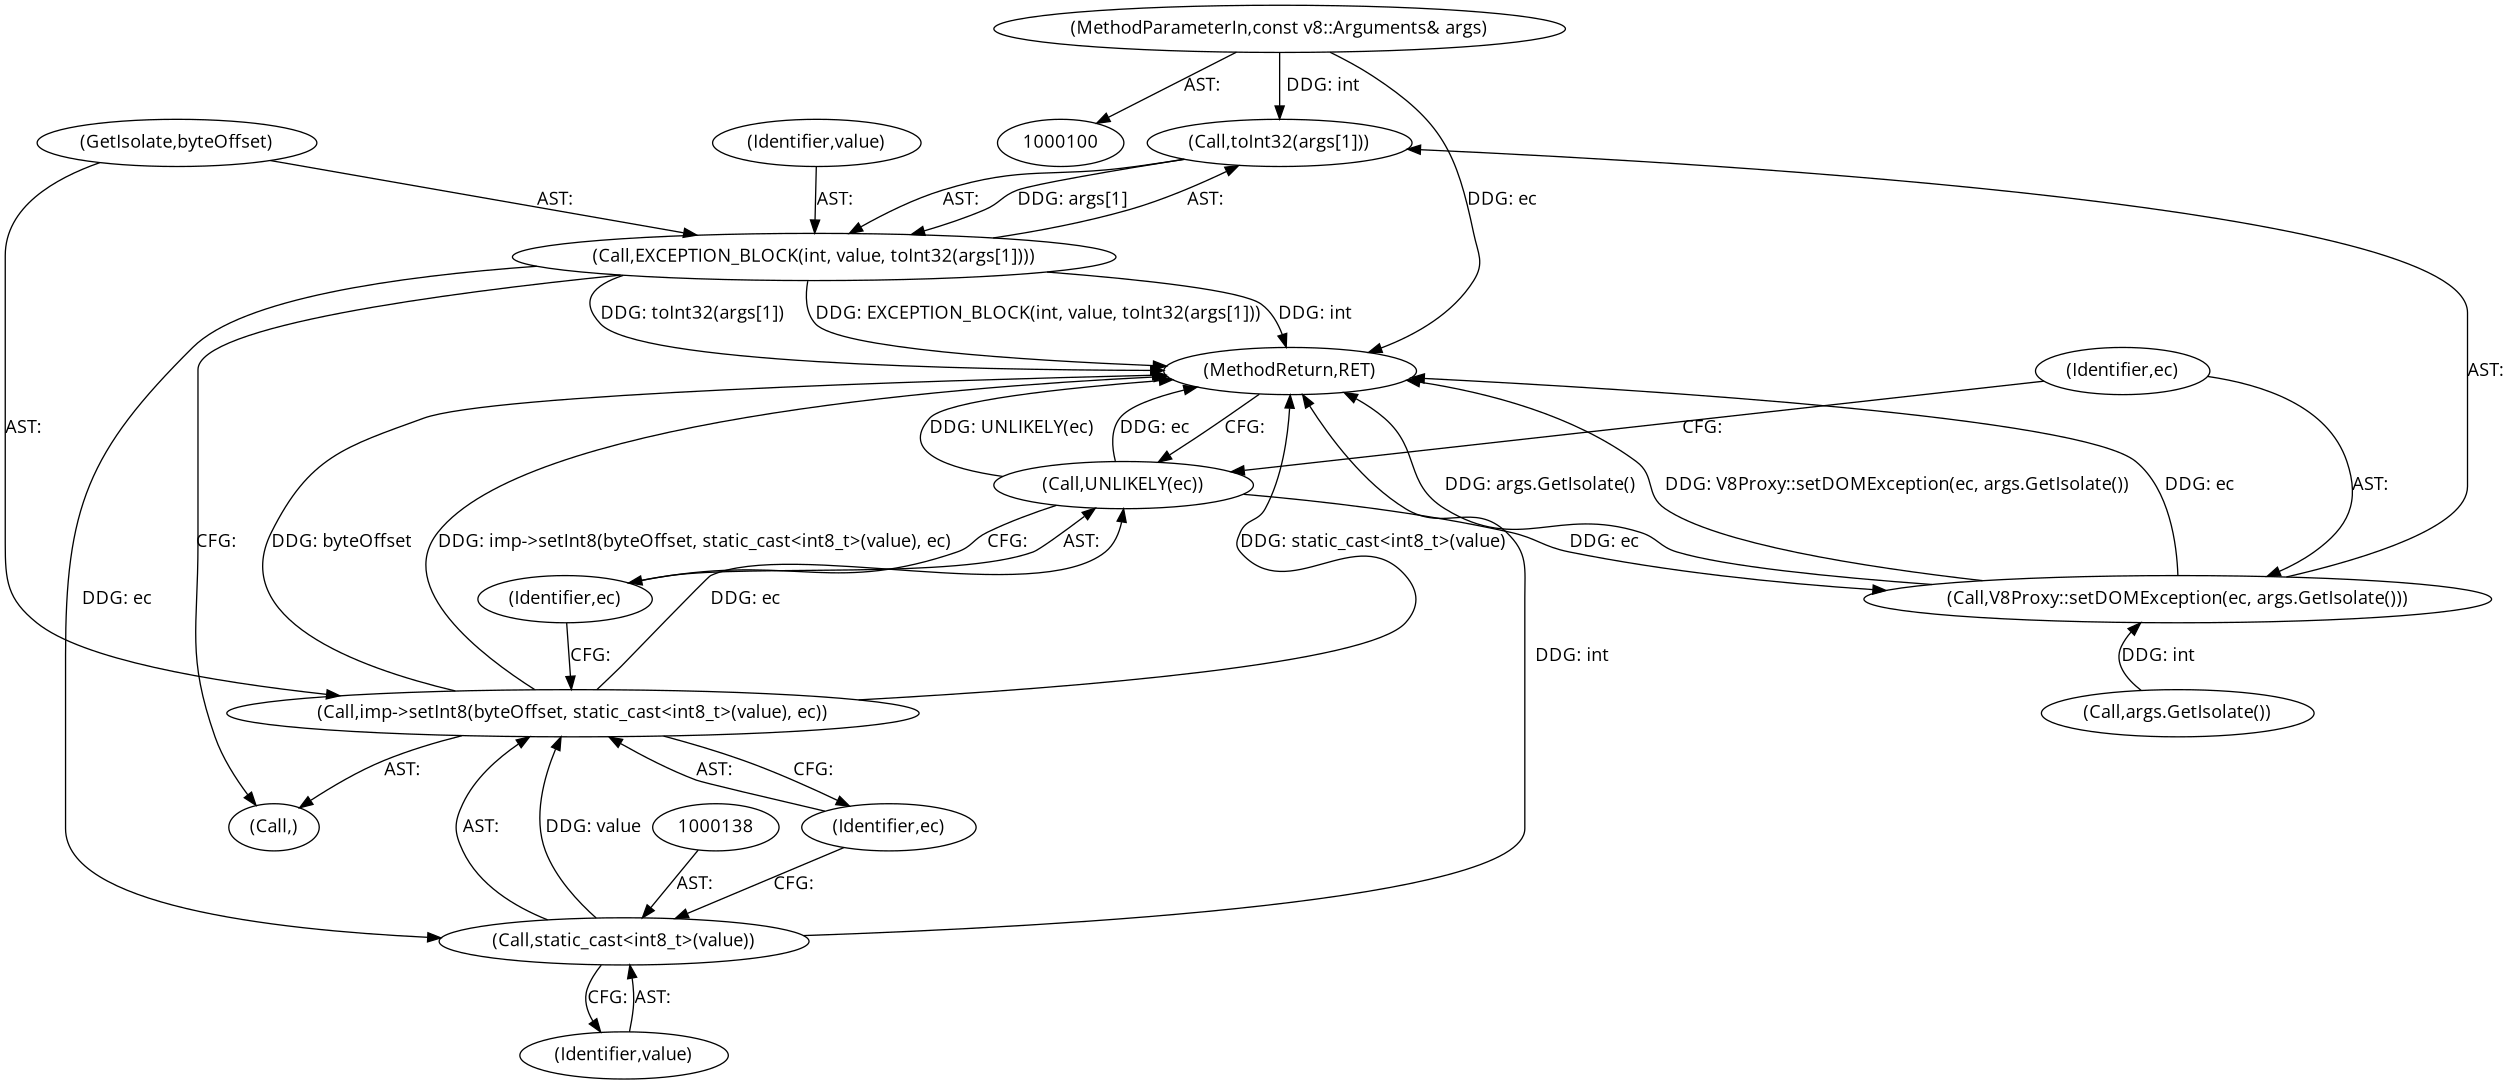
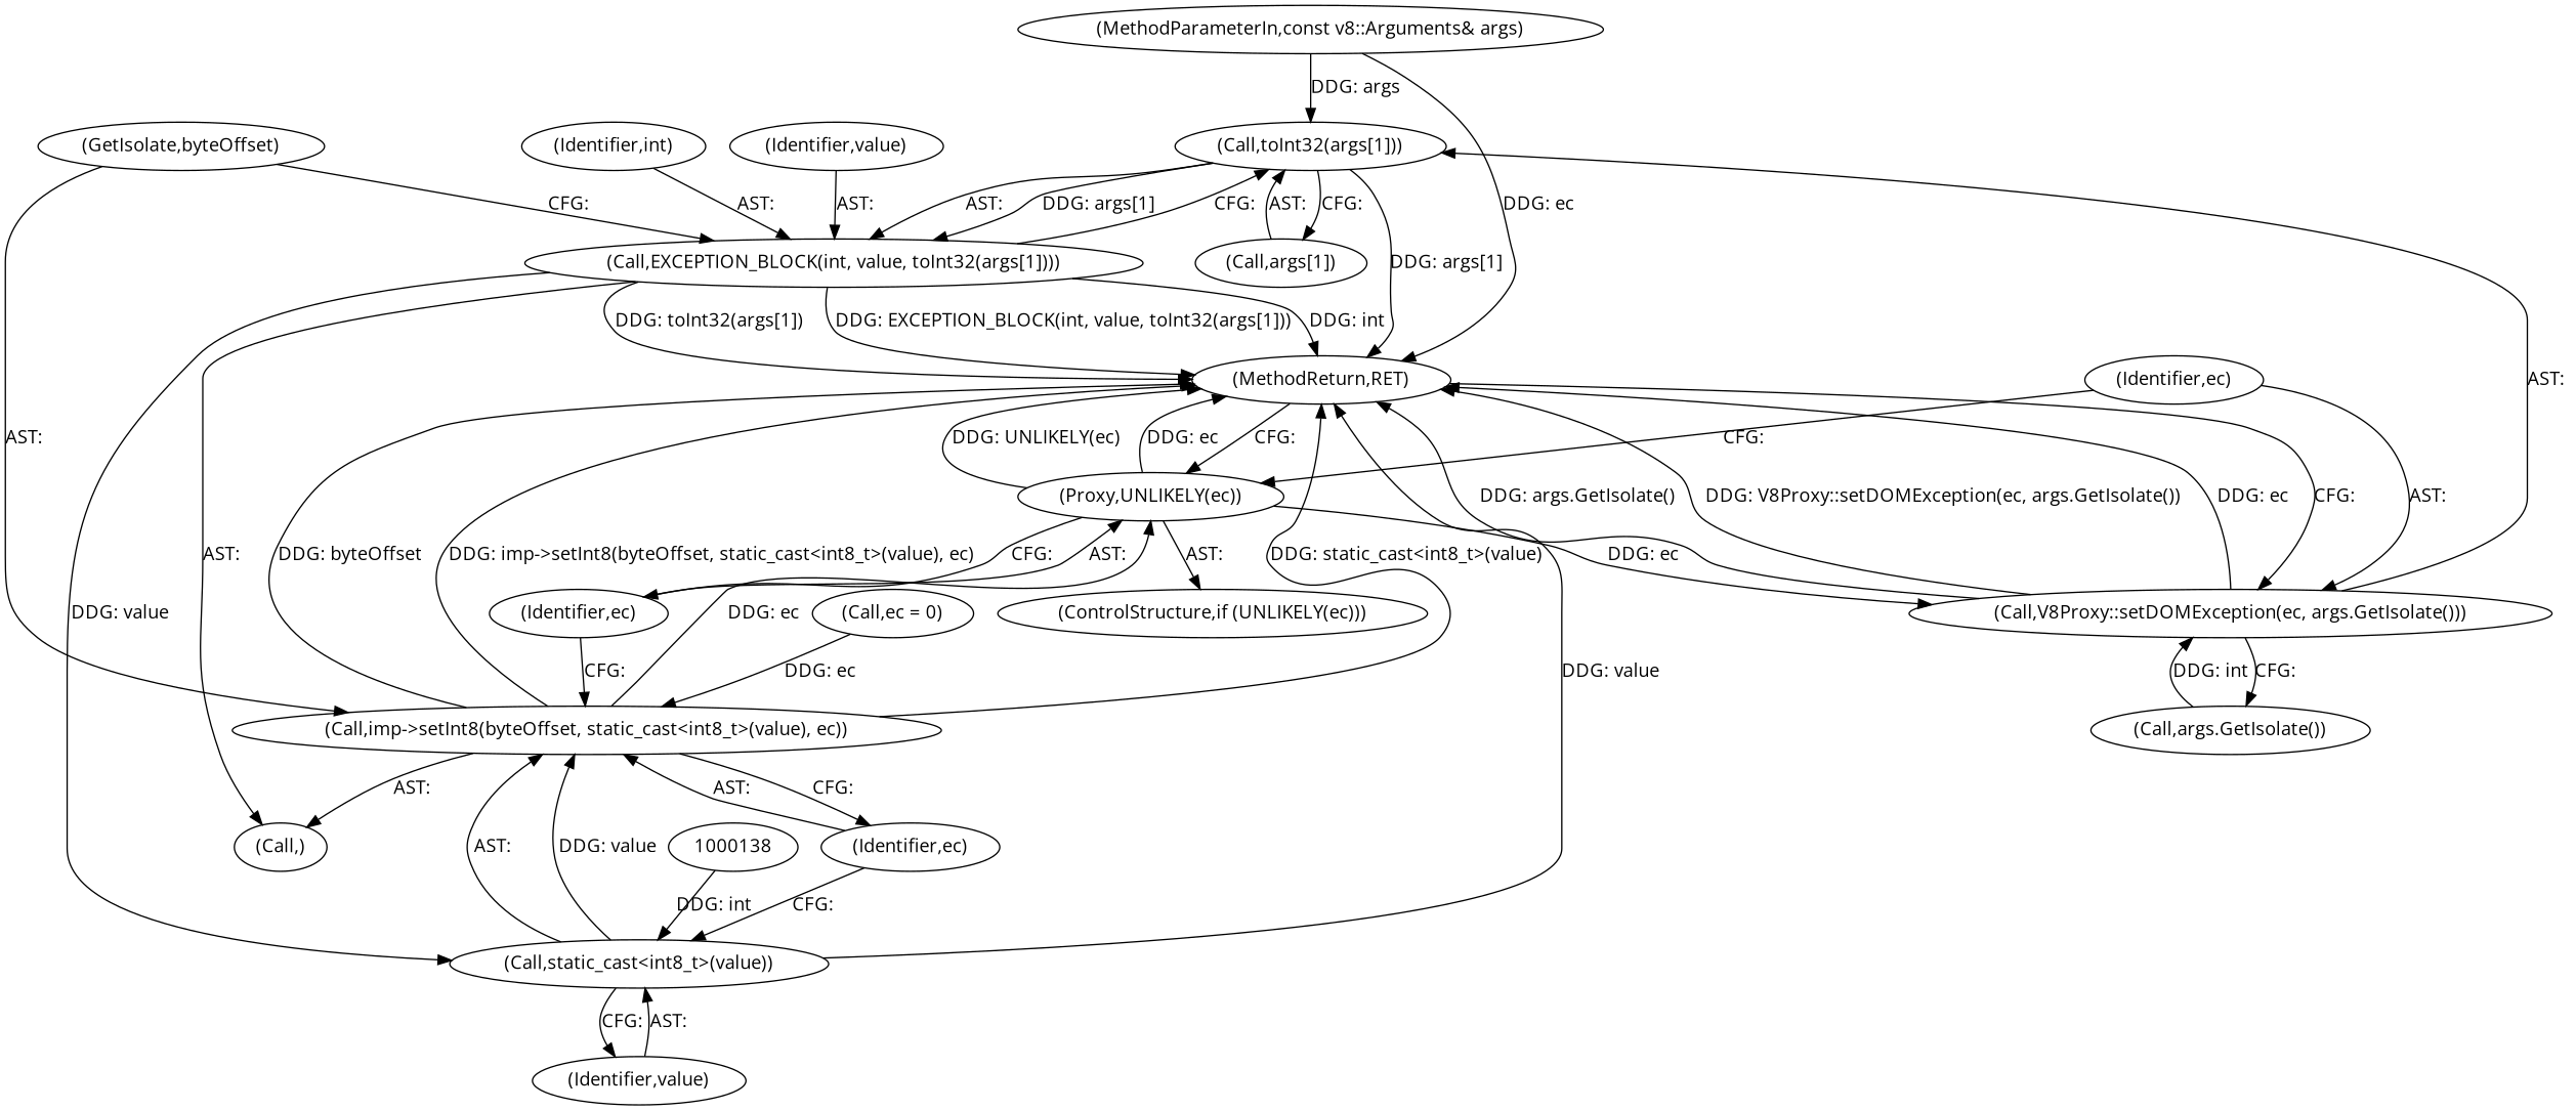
  digraph {
    fontname="Open Sans"
    node [fontname="Open Sans"]
    edge [fontname="Open Sans"]
    n1 [label="(Call,toInt32(args[1]))"]
    n2 [label="(Call,EXCEPTION_BLOCK(int, value, toInt32(args[1])))"]
+   n3 [label="(Call,args[1])"]
    n4 [label="(MethodReturn,RET)"]
    n5 [label="(Call,static_cast<int8_t>(value))"]
    n6 [label="(Call,)"]
-   n7 [label="(Call,UNLIKELY(ec))"]
+   n7 [label="(Proxy,UNLIKELY(ec))"]
    n8 [label="(Call,V8Proxy::setDOMException(ec, args.GetIsolate()))"]
    n9 [label="(MethodParameterIn,const v8::Arguments& args)"]
-   1000100
    n11 [label="(Call,imp->setInt8(byteOffset, static_cast<int8_t>(value), ec))"]
    n12 [label="(Identifier,value)"]
    n13 [label="(Identifier,ec)"]
    n14 [label="(Identifier,ec)"]
+   n15 [label="(ControlStructure,if (UNLIKELY(ec)))"]
    n16 [label="(Call,args.GetIsolate())"]
    n17 [label="(Identifier,value)"]
    n18 [label="(GetIsolate,byteOffset)"]
    n19 [label="(Identifier,ec)"]
+   n20 [label="(Call,ec = 0)"]
+   n21 [label="(Identifier,int)"]
    n22 [label=1000138]
    n1 -> n2 [label="AST: "]
    n1 -> n2 [label="DDG: args[1]"]
-   n2 -> n1 [label="AST: "]
+   n1 -> n3 [label="CFG: "]
+   n1 -> n4 [label="DDG: args[1]"]
+   n2 -> n1 [label="CFG: "]
    n2 -> n4 [label="DDG: toInt32(args[1])"]
    n2 -> n4 [label="DDG: EXCEPTION_BLOCK(int, value, toInt32(args[1]))"]
    n2 -> n4 [label="DDG: int"]
-   n2 -> n5 [label="DDG: ec"]
-   n2 -> n6 [label="CFG: "]
+   n2 -> n5 [label="DDG: value"]
+   n2 -> n6 [label="AST: "]
+   n3 -> n1 [label="AST: "]
    n4 -> n7 [label="CFG: "]
-   n5 -> n4 [label="DDG: int"]
+   n4 -> n8 [label="CFG: "]
+   n5 -> n4 [label="DDG: value"]
    n5 -> n11 [label="AST: "]
    n5 -> n11 [label="DDG: value"]
    n5 -> n12 [label="CFG: "]
    n7 -> n4 [label="DDG: UNLIKELY(ec)"]
    n7 -> n4 [label="DDG: ec"]
    n7 -> n8 [label="DDG: ec"]
    n7 -> n14 [label="CFG: "]
+   n7 -> n15 [label="AST: "]
    n8 -> n1 [label="AST: "]
    n8 -> n4 [label="DDG: args.GetIsolate()"]
    n8 -> n4 [label="DDG: ec"]
    n8 -> n4 [label="DDG: V8Proxy::setDOMException(ec, args.GetIsolate())"]
-   n9 -> n1 [label="DDG: int"]
+   n8 -> n16 [label="CFG: "]
+   n9 -> n1 [label="DDG: args"]
    n9 -> n4 [label="DDG: ec"]
-   n9 -> 1000100 [label="AST: "]
    n11 -> n4 [label="DDG: static_cast<int8_t>(value)"]
    n11 -> n4 [label="DDG: byteOffset"]
    n11 -> n4 [label="DDG: imp->setInt8(byteOffset, static_cast<int8_t>(value), ec)"]
    n11 -> n6 [label="AST: "]
    n11 -> n7 [label="DDG: ec"]
    n11 -> n13 [label="CFG: "]
    n12 -> n5 [label="AST: "]
    n13 -> n5 [label="CFG: "]
    n13 -> n11 [label="AST: "]
    n14 -> n7 [label="AST: "]
    n14 -> n11 [label="CFG: "]
    n16 -> n8 [label="DDG: int"]
    n17 -> n2 [label="AST: "]
-   n18 -> n2 [label="AST: "]
+   n18 -> n2 [label="CFG: "]
    n18 -> n11 [label="AST: "]
    n19 -> n7 [label="CFG: "]
    n19 -> n8 [label="AST: "]
-   n22 -> n5 [label="AST: "]
+   n20 -> n11 [label="DDG: ec"]
+   n21 -> n2 [label="AST: "]
+   n22 -> n5 [label="DDG: int"]
  }
